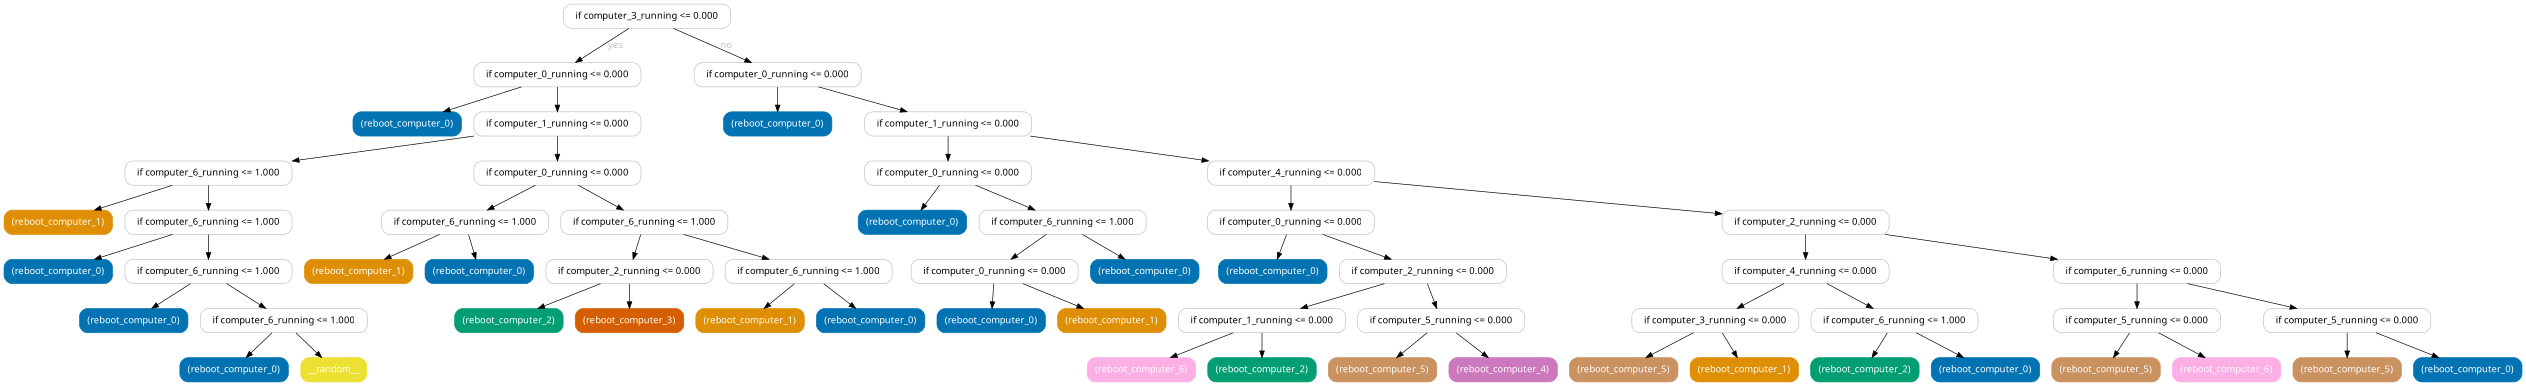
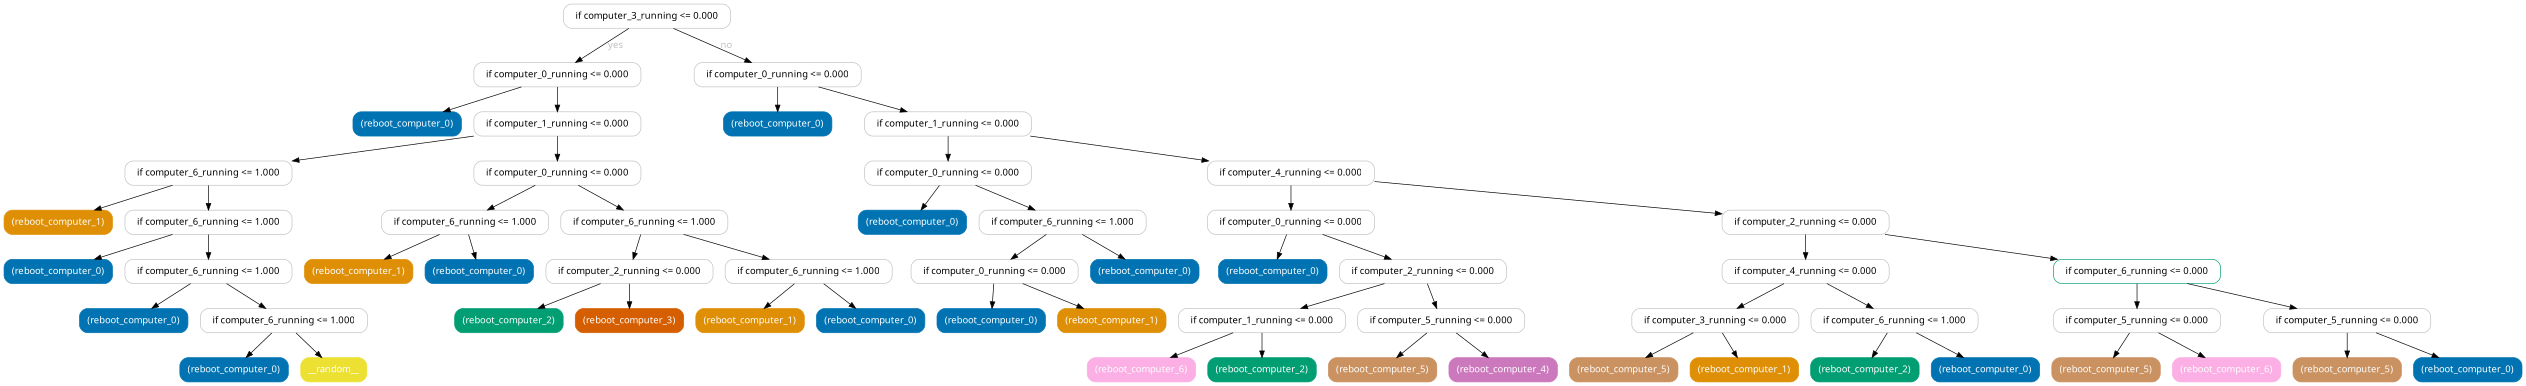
  digraph {
    fontname="Noto Sans"
    node [color=gray fillcolor=white fontname="Noto Sans" shape=box style="filled, rounded" fontcolor=white]
    edge [fontcolor=gray fontname="Noto Sans"]
    n1 [height=0.5 label="if computer_3_running <= 0.000" width=3.4444 fontcolor=""]
    n2 [height=0.5 label="if computer_0_running <= 0.000" width=3.4444 fontcolor=""]
    n3 [height=0.5 label="if computer_0_running <= 0.000" width=3.4444 fontcolor=""]
    n4 [color="#0173b2" fillcolor="#0173b2" height=0.5 label="(reboot_computer_0)" width=2.2361]
    n5 [height=0.5 label="if computer_1_running <= 0.000" width=3.4444 fontcolor=""]
    n6 [color="#0173b2" fillcolor="#0173b2" height=0.5 label="(reboot_computer_0)" width=2.2361]
    n7 [height=0.5 label="if computer_1_running <= 0.000" width=3.4444 fontcolor=""]
    n8 [height=0.5 label="if computer_6_running <= 1.000" width=3.4444 fontcolor=""]
    n9 [height=0.5 label="if computer_0_running <= 0.000" width=3.4444 fontcolor=""]
    n10 [color="#de8f05" fillcolor="#de8f05" height=0.5 label="(reboot_computer_1)" width=2.2361]
    n11 [height=0.5 label="if computer_6_running <= 1.000" width=3.4444 fontcolor=""]
    n12 [height=0.5 label="if computer_6_running <= 1.000" width=3.4444 fontcolor=""]
    n13 [height=0.5 label="if computer_6_running <= 1.000" width=3.4444 fontcolor=""]
    n14 [color="#0173b2" fillcolor="#0173b2" height=0.5 label="(reboot_computer_0)" width=2.2361]
    n15 [height=0.5 label="if computer_6_running <= 1.000" width=3.4444 fontcolor=""]
    n16 [color="#0173b2" fillcolor="#0173b2" height=0.5 label="(reboot_computer_0)" width=2.2361]
    n17 [height=0.5 label="if computer_6_running <= 1.000" width=3.4444 fontcolor=""]
    n18 [color="#0173b2" fillcolor="#0173b2" height=0.5 label="(reboot_computer_0)" width=2.2361]
    n19 [color="#ece133" fillcolor="#ece133" height=0.5 label=__random__ width=1.3611]
    n20 [color="#de8f05" fillcolor="#de8f05" height=0.5 label="(reboot_computer_1)" width=2.2361]
    n21 [color="#0173b2" fillcolor="#0173b2" height=0.5 label="(reboot_computer_0)" width=2.2361]
    n22 [height=0.5 label="if computer_2_running <= 0.000" width=3.4444 fontcolor=""]
    n23 [height=0.5 label="if computer_6_running <= 1.000" width=3.4444 fontcolor=""]
    n24 [color="#029e73" fillcolor="#029e73" height=0.5 label="(reboot_computer_2)" width=2.2361]
    n25 [color="#d55e00" fillcolor="#d55e00" height=0.5 label="(reboot_computer_3)" width=2.2361]
    n26 [color="#de8f05" fillcolor="#de8f05" height=0.5 label="(reboot_computer_1)" width=2.2361]
    n27 [color="#0173b2" fillcolor="#0173b2" height=0.5 label="(reboot_computer_0)" width=2.2361]
    n28 [height=0.5 label="if computer_0_running <= 0.000" width=3.4444 fontcolor=""]
    n29 [height=0.5 label="if computer_4_running <= 0.000" width=3.4444 fontcolor=""]
    n30 [color="#0173b2" fillcolor="#0173b2" height=0.5 label="(reboot_computer_0)" width=2.2361]
    n31 [height=0.5 label="if computer_6_running <= 1.000" width=3.4444 fontcolor=""]
    n32 [height=0.5 label="if computer_0_running <= 0.000" width=3.4444 fontcolor=""]
    n33 [height=0.5 label="if computer_2_running <= 0.000" width=3.4444 fontcolor=""]
    n34 [height=0.5 label="if computer_0_running <= 0.000" width=3.4444 fontcolor=""]
    n35 [color="#0173b2" fillcolor="#0173b2" height=0.5 label="(reboot_computer_0)" width=2.2361]
    n36 [color="#0173b2" fillcolor="#0173b2" height=0.5 label="(reboot_computer_0)" width=2.2361]
    n37 [color="#de8f05" fillcolor="#de8f05" height=0.5 label="(reboot_computer_1)" width=2.2361]
    n38 [color="#0173b2" fillcolor="#0173b2" height=0.5 label="(reboot_computer_0)" width=2.2361]
    n39 [height=0.5 label="if computer_2_running <= 0.000" width=3.4444 fontcolor=""]
    n40 [height=0.5 label="if computer_4_running <= 0.000" width=3.4444 fontcolor=""]
-   n41 [height=0.5 label="if computer_6_running <= 0.000" width=3.4444 fontcolor=""]
+   n41 [color="#029e73" height=0.5 label="if computer_6_running <= 0.000" width=3.4444 fontcolor=""]
    n42 [height=0.5 label="if computer_1_running <= 0.000" width=3.4444 fontcolor=""]
    n43 [height=0.5 label="if computer_5_running <= 0.000" width=3.4444 fontcolor=""]
    n44 [color="#fbafe4" fillcolor="#fbafe4" height=0.5 label="(reboot_computer_6)" width=2.2361]
    n45 [color="#029e73" fillcolor="#029e73" height=0.5 label="(reboot_computer_2)" width=2.2361]
    n46 [color="#ca9161" fillcolor="#ca9161" height=0.5 label="(reboot_computer_5)" width=2.2361]
    n47 [color="#cc78bc" fillcolor="#cc78bc" height=0.5 label="(reboot_computer_4)" width=2.2361]
    n48 [height=0.5 label="if computer_3_running <= 0.000" width=3.4444 fontcolor=""]
    n49 [height=0.5 label="if computer_6_running <= 1.000" width=3.4444 fontcolor=""]
    n50 [height=0.5 label="if computer_5_running <= 0.000" width=3.4444 fontcolor=""]
    n51 [height=0.5 label="if computer_5_running <= 0.000" width=3.4444 fontcolor=""]
    n52 [color="#ca9161" fillcolor="#ca9161" height=0.5 label="(reboot_computer_5)" width=2.2361]
    n53 [color="#de8f05" fillcolor="#de8f05" height=0.5 label="(reboot_computer_1)" width=2.2361]
    n54 [color="#029e73" fillcolor="#029e73" height=0.5 label="(reboot_computer_2)" width=2.2361]
    n55 [color="#0173b2" fillcolor="#0173b2" height=0.5 label="(reboot_computer_0)" width=2.2361]
    n56 [color="#ca9161" fillcolor="#ca9161" height=0.5 label="(reboot_computer_5)" width=2.2361]
    n57 [color="#fbafe4" fillcolor="#fbafe4" height=0.5 label="(reboot_computer_6)" width=2.2361]
    n58 [color="#ca9161" fillcolor="#ca9161" height=0.5 label="(reboot_computer_5)" width=2.2361]
    n59 [color="#0173b2" fillcolor="#0173b2" height=0.5 label="(reboot_computer_0)" width=2.2361]
    n1 -> n2 [label=yes]
    n1 -> n3 [label=no]
    n2 -> n4
    n2 -> n5
    n3 -> n6
    n3 -> n7
    n5 -> n8
    n5 -> n9
    n7 -> n28
    n7 -> n29
    n8 -> n10
    n8 -> n11
    n9 -> n12
    n9 -> n13
    n11 -> n14
    n11 -> n15
    n12 -> n20
    n12 -> n21
    n13 -> n22
    n13 -> n23
    n15 -> n16
    n15 -> n17
    n17 -> n18
    n17 -> n19
    n22 -> n24
    n22 -> n25
    n23 -> n26
    n23 -> n27
    n28 -> n30
    n28 -> n31
    n29 -> n32
    n29 -> n33
    n31 -> n34
    n31 -> n35
    n32 -> n38
    n32 -> n39
    n33 -> n40
    n33 -> n41
    n34 -> n36
    n34 -> n37
    n39 -> n42
    n39 -> n43
    n40 -> n48
    n40 -> n49
    n41 -> n50
    n41 -> n51
    n42 -> n44
    n42 -> n45
    n43 -> n46
    n43 -> n47
    n48 -> n52
    n48 -> n53
    n49 -> n54
    n49 -> n55
    n50 -> n56
    n50 -> n57
    n51 -> n58
    n51 -> n59
  }
